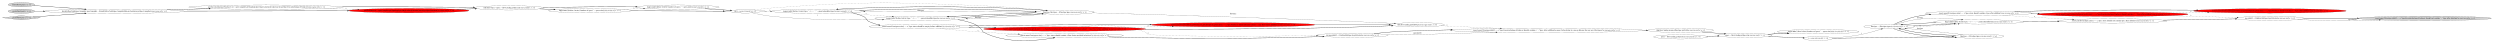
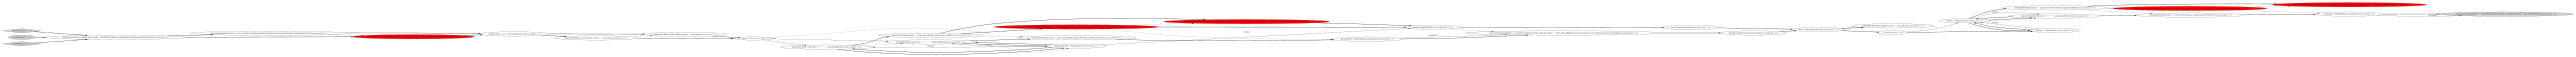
  digraph {
    fontname="Playfair Display"
    rankdir=LR
    node [fillcolor=white fontname="Playfair Display" shape=ellipse style=filled]
    edge [fontname="Playfair Display" style=bold]
    n1 [label="logger.info(\"(Before Create( Spec \" + i++ + \": \" + gson.toJson(flowSpec))@@@10@@@['1', '1', '0']"]
    n2 [label="logger.info(\"(Before Delete( Spec \" + i++ + \": \" + gson.toJson(flowSpec))@@@10@@@['0', '0', '1']"]
    n3 [label="Assert.assertTrue(specs.size() == 0,\"Spec store should be empty before addition\")@@@12@@@['1', '1', '0']"]
    n4 [label="FlowSpec flowSpec = (FlowSpec)spec@@@9@@@['1', '1', '1']"]
    n5 [label="Assert.assertTrue(specs.size() == 1,\"Spec store should contain 1 Flow that was added in last test\")@@@12@@@['0', '0', '1']"]
    n6 [fillcolor=red label="Assert.assertTrue(((List)(sei.getProducer().get().listSpecs().get())).size() == 0,\"SpecProducer should not know about \" + \"any Flow before addition\")@@@13@@@['0', '1', '0']"]
    n7 [fillcolor=red label="Assert.assertTrue(((List)(sei.listSpecs().get())).size() == 0,\"SpecExecutorInstanceProducer should not know about \" + \"any Flow before addition\")@@@13@@@['1', '0', '0']"]
    n8 [label="this.flowCatalog.put(flowSpec)@@@14@@@['1', '1', '0']"]
    n9 [fillcolor=red label="Assert.assertTrue(((List)(sei.getProducer().get().listSpecs().get())).size() == 0,\"SpecProducer should contain 0 \" + \"Spec after addition\")@@@23@@@['0', '1', '0']"]
    n10 [label="flowSpec = (FlowSpec)spec@@@20@@@['1', '1', '1']"]
    n11 [label="logger.info(\"(After Delete( Spec \" + i++ + \": \" + gson.toJson(flowSpec))@@@21@@@['0', '0', '1']"]
    n12 [label="Assert.assertTrue(specs.size() == 1,\"Spec store should contain 1 Spec after addition\")@@@22@@@['1', '1', '0']"]
    n13 [label="flowSpec = (FlowSpec)spec@@@19@@@['1', '1', '0']"]
    n14 [label="Assert.assertTrue(specs.size() == 0,\"Spec store should not contain Spec after deletion\")@@@23@@@['0', '0', '1']"]
    n15 [fillcolor=red label="Assert.assertTrue(((List)(sei.listSpecs().get())).size() == 0,\"SpecExecutorInstanceProducer should contain 0 \" + \"Spec after addition\")@@@23@@@['1', '0', '0']"]
    n16 [label="logger.info(\"(After Delete( Number of specs: \" + specs.size())@@@17@@@['0', '0', '1']"]
-   n17 [fillcolor=lightgray label="deleteFlowSpec['0', '0', '1']"]
+   n17 [fillcolor=lightgray label="deleteFlowSpec['0', '0', '1']" shape=diamond]
    n18 [label="IdentityFlowToJobSpecCompiler specCompiler = (IdentityFlowToJobSpecCompiler)this.orchestrator.getSpecCompiler()@@@3@@@['1', '1', '1']"]
    n19 [label="SpecExecutorInstanceProducer sei = specCompiler.getTopologySpecMap().values().iterator().next().getSpecExecutorInstanceProducer()@@@4@@@['1', '0', '1']"]
    n20 [fillcolor=red label="SpecExecutor sei = specCompiler.getTopologySpecMap().values().iterator().next().getSpecExecutor()@@@4@@@['0', '1', '0']"]
    n21 [label="Collection<Spec> specs = flowCatalog.getSpecs()@@@5@@@['1', '1', '1']"]
    n22 [label="logger.info(\"(Before Delete( Number of specs: \" + specs.size())@@@6@@@['0', '0', '1']"]
    n23 [label="logger.info(\"(Before Create( Number of specs: \" + specs.size())@@@6@@@['1', '1', '0']"]
    n24 [label="int specsInSEI = ((List)(sei.listSpecs().get())).size()@@@13@@@['0', '0', '1']"]
    n25 [label="Assert.assertTrue(specsInSEI == 0,\"SpecExecutorInstanceProducer should contain 0 \" + \"Spec after addition because Orchestrator is a no-op listener for any new FlowSpecs\")@@@14@@@['0', '0', '1']"]
    n26 [fillcolor=lightgray label="Assert.assertTrue(specsInSEI == 0,\"SpecExecutorInstanceProducer should not contain \" + \"Spec after deletion\")@@@25@@@['0', '0', '1']"]
    n27 [label="int i = 0@@@7@@@['1', '1', '1']" shape=diamond]
    n28 [label="specs = flowCatalog.getSpecs()@@@16@@@['1', '1', '1']"]
    n29 [label="i = 0@@@17@@@['1', '1', '0']"]
    n30 [label="specsInSEI = ((List)(sei.listSpecs().get())).size()@@@24@@@['0', '0', '1']"]
    n31 [label="this.flowCatalog.remove(flowSpec.getUri())@@@15@@@['0', '0', '1']"]
    n32 [fillcolor=lightgray label="createFlowSpec['0', '1', '0']"]
    n33 [fillcolor=lightgray label="createFlowSpec['1', '0', '0']" shape=diamond]
    n34 [label="specs = flowCatalog.getSpecs()@@@15@@@['1', '1', '0']"]
    n1 -> n2 [label=0 style=dashed]
    n1 -> n3
    n1 -> n4
    n2 -> n4
    n2 -> n5
    n3 -> n5 [label=0 style=dashed]
    n3 -> n6
    n3 -> n7
    n4 -> n1 [label=flowSpec style=solid]
    n4 -> n1
    n4 -> n2 [label=flowSpec style=solid]
    n4 -> n2
    n4 -> n8 [label=flowSpec style=solid]
    n5 -> n24
    n6 -> n8
    n7 -> n6 [label=0 style=dashed]
    n7 -> n8
    n7 -> n24 [label=0 style=dashed]
    n8 -> n25 [label=0 style=dashed]
+   n8 -> n34
    n10 -> n11 [label=0 style=dashed]
    n10 -> n11 [label=flowSpec style=solid]
    n10 -> n11
    n10 -> n12
    n10 -> n13
    n11 -> n10
    n11 -> n14
    n12 -> n9
    n12 -> n14 [label=0 style=dashed]
    n12 -> n15
    n13 -> n10
    n13 -> n10 [label=flowSpec style=solid]
    n14 -> n30
    n15 -> n9 [label=0 style=dashed]
    n15 -> n30 [label=0 style=dashed]
    n17 -> n18
    n18 -> n19
    n18 -> n20
    n19 -> n20 [label=0 style=dashed]
    n19 -> n21
    n20 -> n21
    n21 -> n22
    n21 -> n23
    n22 -> n27
    n23 -> n22 [label=0 style=dashed]
    n23 -> n27
    n24 -> n25 [label=specsInSEI style=solid]
    n24 -> n25
    n25 -> n31
    n27 -> n1 [label=i style=solid]
    n27 -> n2 [label=i style=solid]
    n27 -> n4 [style=dashed]
    n28 -> n16
    n28 -> n16 [label=0 style=dashed]
    n28 -> n29
    n29 -> n10 [label=i style=solid]
    n29 -> n13
    n30 -> n26
    n30 -> n26 [label=specsInSEI style=solid]
    n31 -> n28
    n32 -> n18
    n33 -> n18
    n34 -> n28
  }
